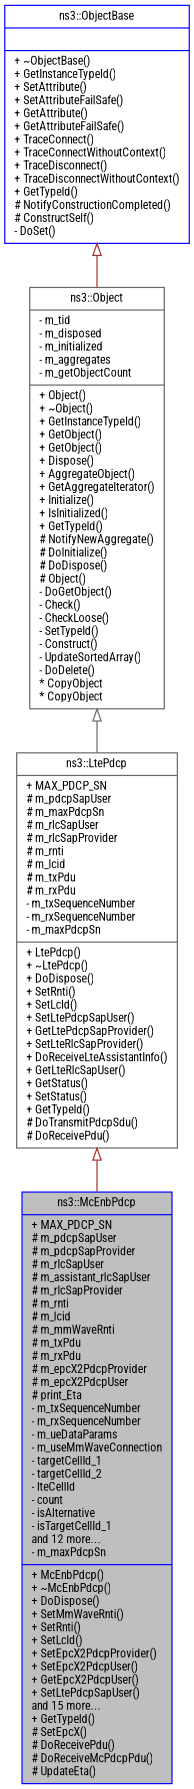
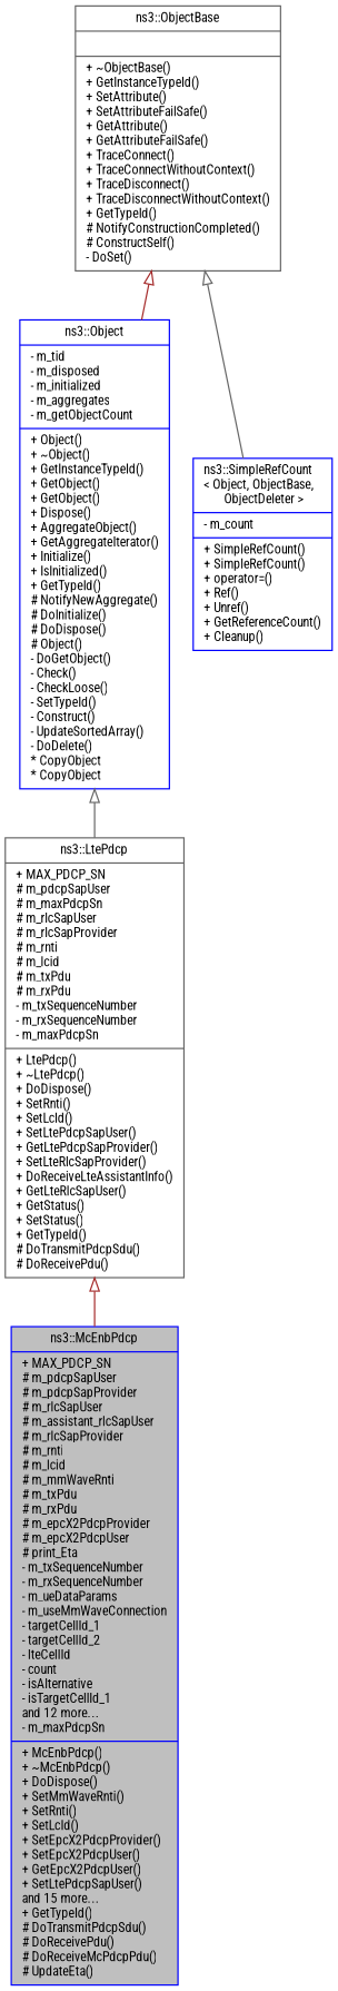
  digraph {
    fontname="Roboto Condensed"
    node [color=blue fillcolor=white fontname="Roboto Condensed" fontsize=10 shape=record style=filled]
    edge [arrowtail=onormal color=brown dir=back fontname="Roboto Condensed" fontsize=10 labelfontname=Helvetica labelfontsize=10 style=solid]
-   n1 [fillcolor=grey75 fontcolor=black height=0.2 label="{ns3::McEnbPdcp\n|+ MAX_PDCP_SN\l# m_pdcpSapUser\l# m_pdcpSapProvider\l# m_rlcSapUser\l# m_assistant_rlcSapUser\l# m_rlcSapProvider\l# m_rnti\l# m_lcid\l# m_mmWaveRnti\l# m_txPdu\l# m_rxPdu\l# m_epcX2PdcpProvider\l# m_epcX2PdcpUser\l# print_Eta\l- m_txSequenceNumber\l- m_rxSequenceNumber\l- m_ueDataParams\l- m_useMmWaveConnection\l- targetCellId_1\l- targetCellId_2\l- lteCellId\l- count\l- isAlternative\l- isTargetCellId_1\land 12 more...\l- m_maxPdcpSn\l|+ McEnbPdcp()\l+ ~McEnbPdcp()\l+ DoDispose()\l+ SetMmWaveRnti()\l+ SetRnti()\l+ SetLcId()\l+ SetEpcX2PdcpProvider()\l+ SetEpcX2PdcpUser()\l+ GetEpcX2PdcpUser()\l+ SetLtePdcpSapUser()\land 15 more...\l+ GetTypeId()\l# SetEpcX()\l# DoReceivePdu()\l# DoReceiveMcPdcpPdu()\l# UpdateEta()\l}" width=0.4]
+   n1 [fillcolor=grey75 fontcolor=black height=0.2 label="{ns3::McEnbPdcp\n|+ MAX_PDCP_SN\l# m_pdcpSapUser\l# m_pdcpSapProvider\l# m_rlcSapUser\l# m_assistant_rlcSapUser\l# m_rlcSapProvider\l# m_rnti\l# m_lcid\l# m_mmWaveRnti\l# m_txPdu\l# m_rxPdu\l# m_epcX2PdcpProvider\l# m_epcX2PdcpUser\l# print_Eta\l- m_txSequenceNumber\l- m_rxSequenceNumber\l- m_ueDataParams\l- m_useMmWaveConnection\l- targetCellId_1\l- targetCellId_2\l- lteCellId\l- count\l- isAlternative\l- isTargetCellId_1\land 12 more...\l- m_maxPdcpSn\l|+ McEnbPdcp()\l+ ~McEnbPdcp()\l+ DoDispose()\l+ SetMmWaveRnti()\l+ SetRnti()\l+ SetLcId()\l+ SetEpcX2PdcpProvider()\l+ SetEpcX2PdcpUser()\l+ GetEpcX2PdcpUser()\l+ SetLtePdcpSapUser()\land 15 more...\l+ GetTypeId()\l# DoTransmitPdcpSdu()\l# DoReceivePdu()\l# DoReceiveMcPdcpPdu()\l# UpdateEta()\l}" width=0.4]
    n2 [color=gray40 height=0.2 label="{ns3::LtePdcp\n|+ MAX_PDCP_SN\l# m_pdcpSapUser\l# m_maxPdcpSn\l# m_rlcSapUser\l# m_rlcSapProvider\l# m_rnti\l# m_lcid\l# m_txPdu\l# m_rxPdu\l- m_txSequenceNumber\l- m_rxSequenceNumber\l- m_maxPdcpSn\l|+ LtePdcp()\l+ ~LtePdcp()\l+ DoDispose()\l+ SetRnti()\l+ SetLcId()\l+ SetLtePdcpSapUser()\l+ GetLtePdcpSapProvider()\l+ SetLteRlcSapProvider()\l+ DoReceiveLteAssistantInfo()\l+ GetLteRlcSapUser()\l+ GetStatus()\l+ SetStatus()\l+ GetTypeId()\l# DoTransmitPdcpSdu()\l# DoReceivePdu()\l}" width=0.4]
-   n3 [color=gray40 height=0.2 label="{ns3::Object\n|- m_tid\l- m_disposed\l- m_initialized\l- m_aggregates\l- m_getObjectCount\l|+ Object()\l+ ~Object()\l+ GetInstanceTypeId()\l+ GetObject()\l+ GetObject()\l+ Dispose()\l+ AggregateObject()\l+ GetAggregateIterator()\l+ Initialize()\l+ IsInitialized()\l+ GetTypeId()\l# NotifyNewAggregate()\l# DoInitialize()\l# DoDispose()\l# Object()\l- DoGetObject()\l- Check()\l- CheckLoose()\l- SetTypeId()\l- Construct()\l- UpdateSortedArray()\l- DoDelete()\l* CopyObject\l* CopyObject\l}" width=0.4]
-   n5 [height=0.2 label="{ns3::ObjectBase\n||+ ~ObjectBase()\l+ GetInstanceTypeId()\l+ SetAttribute()\l+ SetAttributeFailSafe()\l+ GetAttribute()\l+ GetAttributeFailSafe()\l+ TraceConnect()\l+ TraceConnectWithoutContext()\l+ TraceDisconnect()\l+ TraceDisconnectWithoutContext()\l+ GetTypeId()\l# NotifyConstructionCompleted()\l# ConstructSelf()\l- DoSet()\l}" width=0.4]
+   n3 [height=0.2 label="{ns3::Object\n|- m_tid\l- m_disposed\l- m_initialized\l- m_aggregates\l- m_getObjectCount\l|+ Object()\l+ ~Object()\l+ GetInstanceTypeId()\l+ GetObject()\l+ GetObject()\l+ Dispose()\l+ AggregateObject()\l+ GetAggregateIterator()\l+ Initialize()\l+ IsInitialized()\l+ GetTypeId()\l# NotifyNewAggregate()\l# DoInitialize()\l# DoDispose()\l# Object()\l- DoGetObject()\l- Check()\l- CheckLoose()\l- SetTypeId()\l- Construct()\l- UpdateSortedArray()\l- DoDelete()\l* CopyObject\l* CopyObject\l}" width=0.4]
+   n4 [height=0.2 label="{ns3::SimpleRefCount\l\< Object, ObjectBase,\l ObjectDeleter \>\n|- m_count\l|+ SimpleRefCount()\l+ SimpleRefCount()\l+ operator=()\l+ Ref()\l+ Unref()\l+ GetReferenceCount()\l+ Cleanup()\l}" width=0.4]
+   n5 [color=gray40 height=0.2 label="{ns3::ObjectBase\n||+ ~ObjectBase()\l+ GetInstanceTypeId()\l+ SetAttribute()\l+ SetAttributeFailSafe()\l+ GetAttribute()\l+ GetAttributeFailSafe()\l+ TraceConnect()\l+ TraceConnectWithoutContext()\l+ TraceDisconnect()\l+ TraceDisconnectWithoutContext()\l+ GetTypeId()\l# NotifyConstructionCompleted()\l# ConstructSelf()\l- DoSet()\l}" width=0.4]
    n2 -> n1
    n3 -> n2 [color=gray40]
    n5 -> n3
+   n5 -> n4 [color=gray40]
  }
